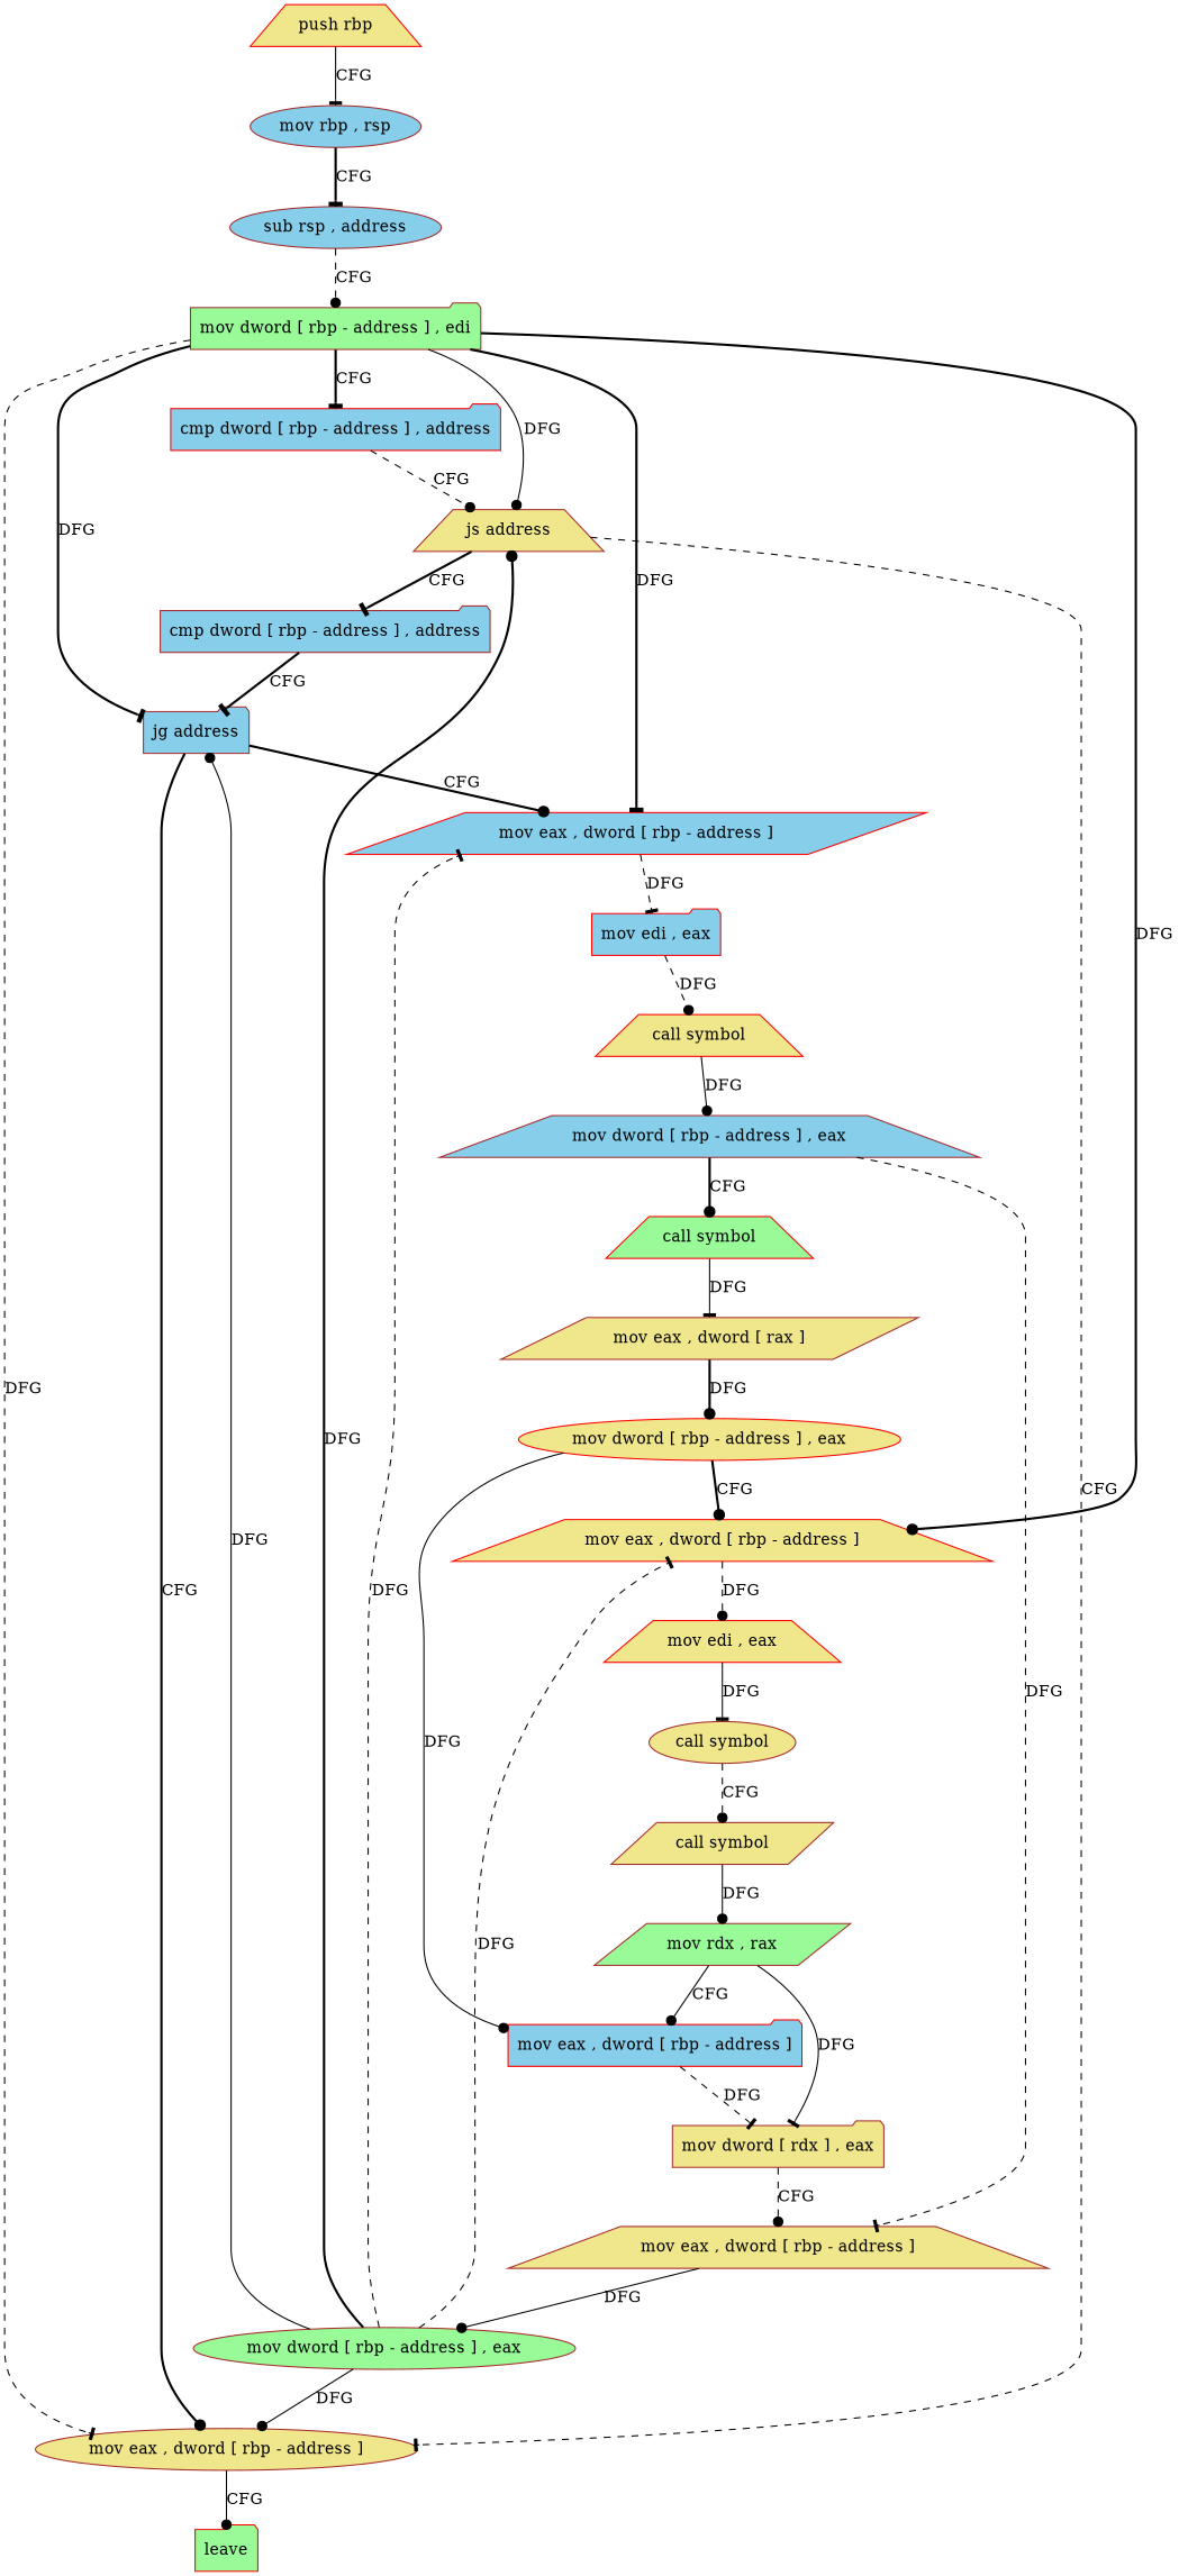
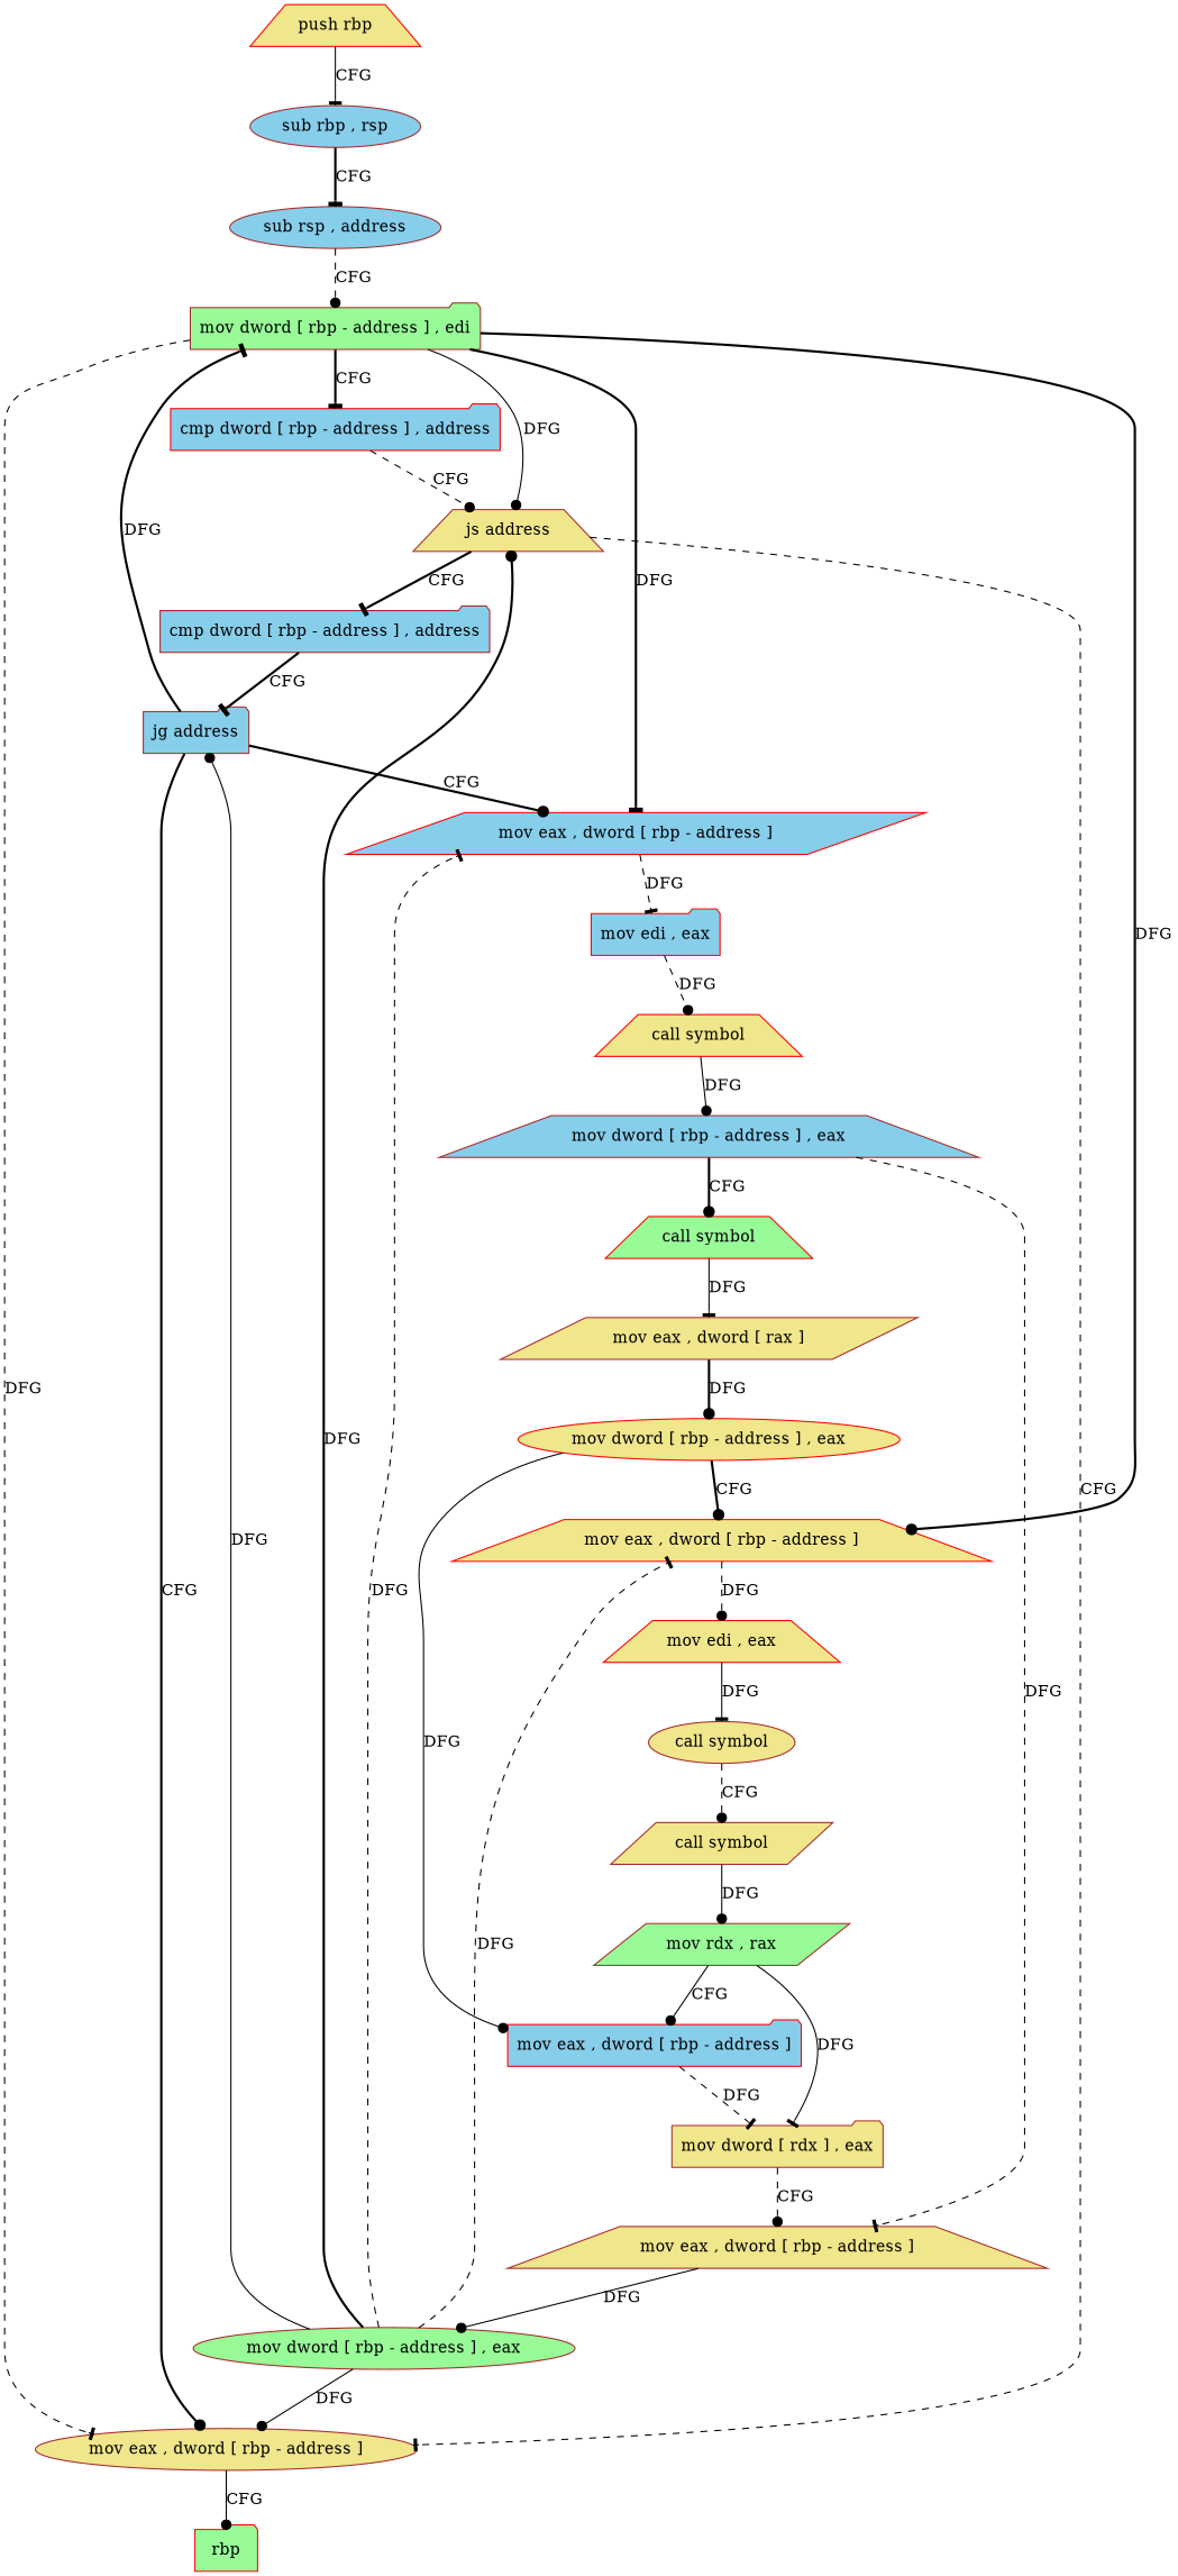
  digraph {
    node [color=brown fillcolor=khaki shape=trapezium style=filled]
    edge [arrowhead=dot style=solid]
    n1 [color=red label="push rbp"]
-   n2 [fillcolor=skyblue label="mov rbp , rsp" shape=ellipse]
+   n2 [fillcolor=skyblue label="sub rbp , rsp" shape=ellipse]
    n3 [fillcolor=skyblue label="sub rsp , address" shape=ellipse]
    n4 [fillcolor=palegreen label="mov dword [ rbp - address ] , edi" shape=folder]
    n5 [color=red fillcolor=skyblue label="cmp dword [ rbp - address ] , address" shape=folder]
    n6 [label="js address"]
    n7 [label="mov eax , dword [ rbp - address ]" shape=ellipse]
    n8 [fillcolor=skyblue label="jg address" shape=folder]
    n9 [color=red fillcolor=skyblue label="mov eax , dword [ rbp - address ]" shape=parallelogram]
    n10 [color=red label="mov eax , dword [ rbp - address ]"]
    n11 [fillcolor=skyblue label="cmp dword [ rbp - address ] , address" shape=folder]
-   n12 [color=red fillcolor=palegreen label=leave shape=folder]
+   n12 [color=red fillcolor=palegreen label=rbp shape=folder]
    n13 [color=red fillcolor=skyblue label="mov edi , eax" shape=folder]
    n14 [color=red label="mov edi , eax"]
    n15 [color=red label="call symbol"]
    n16 [fillcolor=skyblue label="mov dword [ rbp - address ] , eax"]
    n17 [color=red fillcolor=palegreen label="call symbol"]
    n18 [label="mov eax , dword [ rbp - address ]"]
    n19 [label="mov eax , dword [ rax ]" shape=parallelogram]
    n20 [fillcolor=palegreen label="mov dword [ rbp - address ] , eax" shape=ellipse]
    n21 [color=red label="mov dword [ rbp - address ] , eax" shape=ellipse]
    n22 [color=red fillcolor=skyblue label="mov eax , dword [ rbp - address ]" shape=folder]
    n23 [label="mov dword [ rdx ] , eax" shape=folder]
    n24 [label="call symbol" shape=ellipse]
    n25 [label="call symbol" shape=parallelogram]
    n26 [fillcolor=palegreen label="mov rdx , rax" shape=parallelogram]
    n1 -> n2 [arrowhead=tee label=CFG]
    n2 -> n3 [arrowhead=tee label=CFG style=bold]
    n3 -> n4 [label=CFG style=dashed]
    n4 -> n5 [arrowhead=tee label=CFG style=bold]
    n4 -> n6 [label=DFG]
    n4 -> n7 [arrowhead=tee label=DFG style=dashed]
-   n4 -> n8 [arrowhead=tee label=DFG style=bold]
+   n8 -> n4 [arrowhead=tee label=DFG style=bold]
    n4 -> n9 [arrowhead=tee label=DFG style=bold]
    n4 -> n10 [label=DFG style=bold]
    n5 -> n6 [label=CFG style=dashed]
    n6 -> n7 [arrowhead=tee label=CFG style=dashed]
    n6 -> n11 [arrowhead=tee label=CFG style=bold]
    n7 -> n12 [label=CFG]
    n8 -> n7 [label=CFG style=bold]
    n8 -> n9 [label=CFG style=bold]
    n9 -> n13 [arrowhead=tee label=DFG style=dashed]
    n10 -> n14 [label=DFG style=dashed]
    n11 -> n8 [arrowhead=tee label=CFG style=bold]
    n13 -> n15 [label=DFG style=dashed]
    n14 -> n24 [arrowhead=tee label=DFG]
    n15 -> n16 [label=DFG]
    n16 -> n17 [label=CFG style=bold]
    n16 -> n18 [arrowhead=tee label=DFG style=dashed]
    n17 -> n19 [arrowhead=tee label=DFG]
    n18 -> n20 [label=DFG]
    n19 -> n21 [label=DFG style=bold]
    n20 -> n6 [label=DFG style=bold]
    n20 -> n7 [label=DFG]
    n20 -> n8 [label=DFG]
    n20 -> n9 [arrowhead=tee label=DFG style=dashed]
    n20 -> n10 [arrowhead=tee label=DFG style=dashed]
    n21 -> n10 [label=CFG style=bold]
    n21 -> n22 [label=DFG]
    n22 -> n23 [arrowhead=tee label=DFG style=dashed]
    n23 -> n18 [label=CFG style=dashed]
    n24 -> n25 [label=CFG style=dashed]
    n25 -> n26 [label=DFG]
    n26 -> n22 [label=CFG]
    n26 -> n23 [arrowhead=tee label=DFG]
  }
